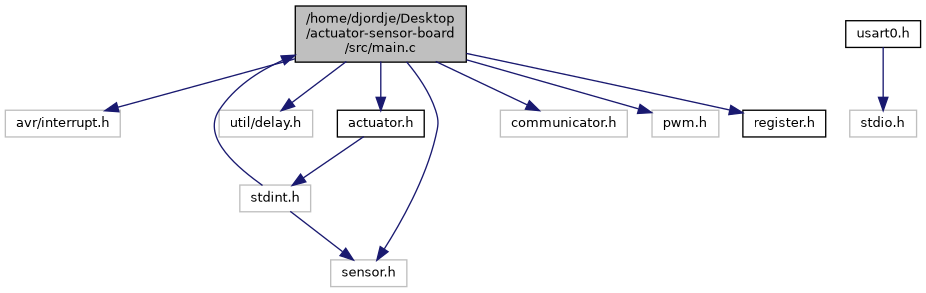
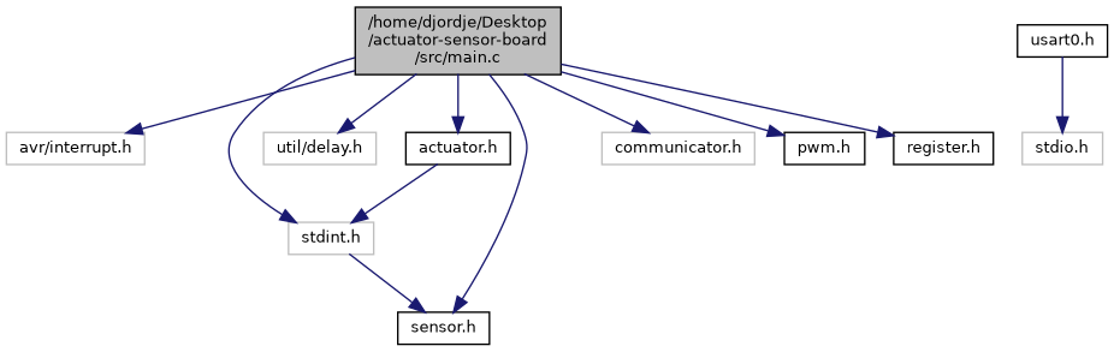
  digraph {
    node [color=black fillcolor=white fontname=Helvetica fontsize=10 shape=record style=filled]
    edge [color=midnightblue fontname=Helvetica fontsize=10 labelfontname=Helvetica labelfontsize=10 style=solid]
    n1 [fillcolor=grey75 fontcolor=black height=0.2 label="/home/djordje/Desktop\l/actuator-sensor-board\l/src/main.c" width=0.4]
    n2 [color=grey75 height=0.2 label="avr/interrupt.h" width=0.4]
    n3 [color=grey75 height=0.2 label="stdint.h" width=0.4]
    n4 [color=grey75 height=0.2 label="util/delay.h" width=0.4]
-   n5 [color=grey75 height=0.2 label="sensor.h" width=0.4]
+   n5 [height=0.2 label="sensor.h" width=0.4]
    n6 [height=0.2 label="actuator.h" width=0.4]
    n7 [color=grey75 height=0.2 label="communicator.h" width=0.4]
-   n8 [color=grey75 height=0.2 label="pwm.h" width=0.4]
+   n8 [height=0.2 label="pwm.h" width=0.4]
    n9 [height=0.2 label="register.h" width=0.4]
    n10 [height=0.2 label="usart0.h" width=0.4]
    n11 [color=grey75 height=0.2 label="stdio.h" width=0.4]
    n1 -> n2
-   n3 -> n1
+   n1 -> n3
    n1 -> n4
    n1 -> n5
    n1 -> n6
    n1 -> n7
    n1 -> n8
    n1 -> n9
    n3 -> n5
    n6 -> n3
    n10 -> n11
  }
